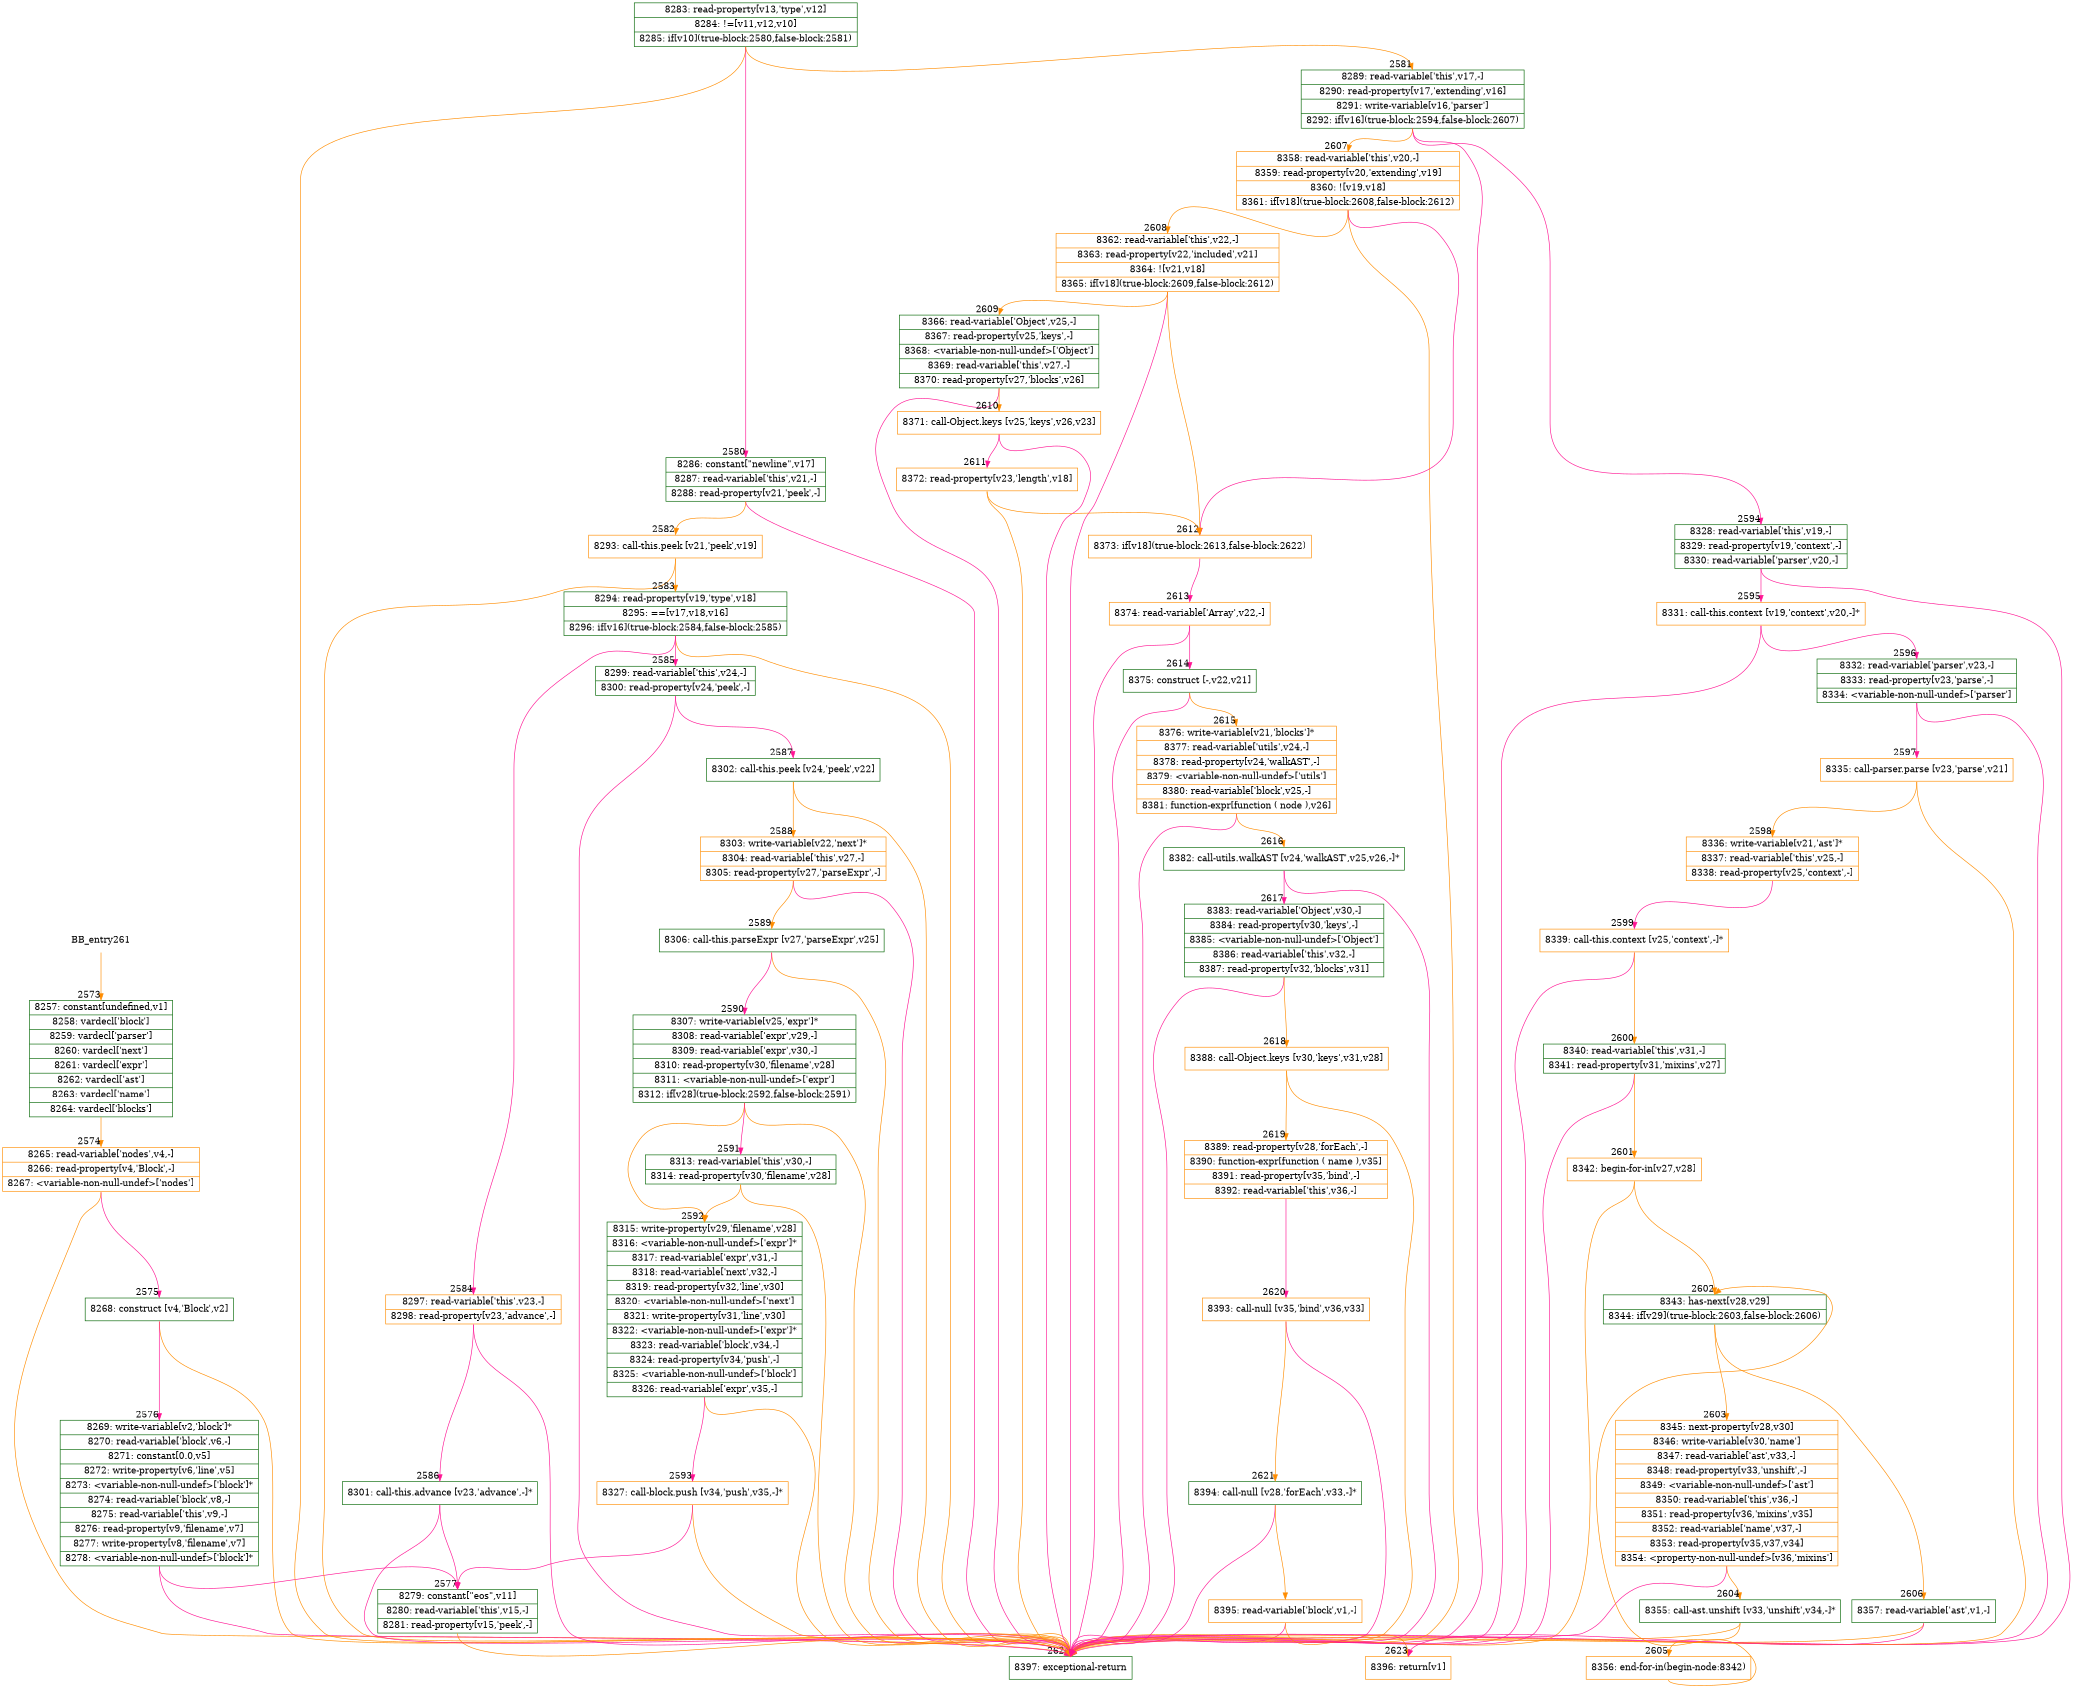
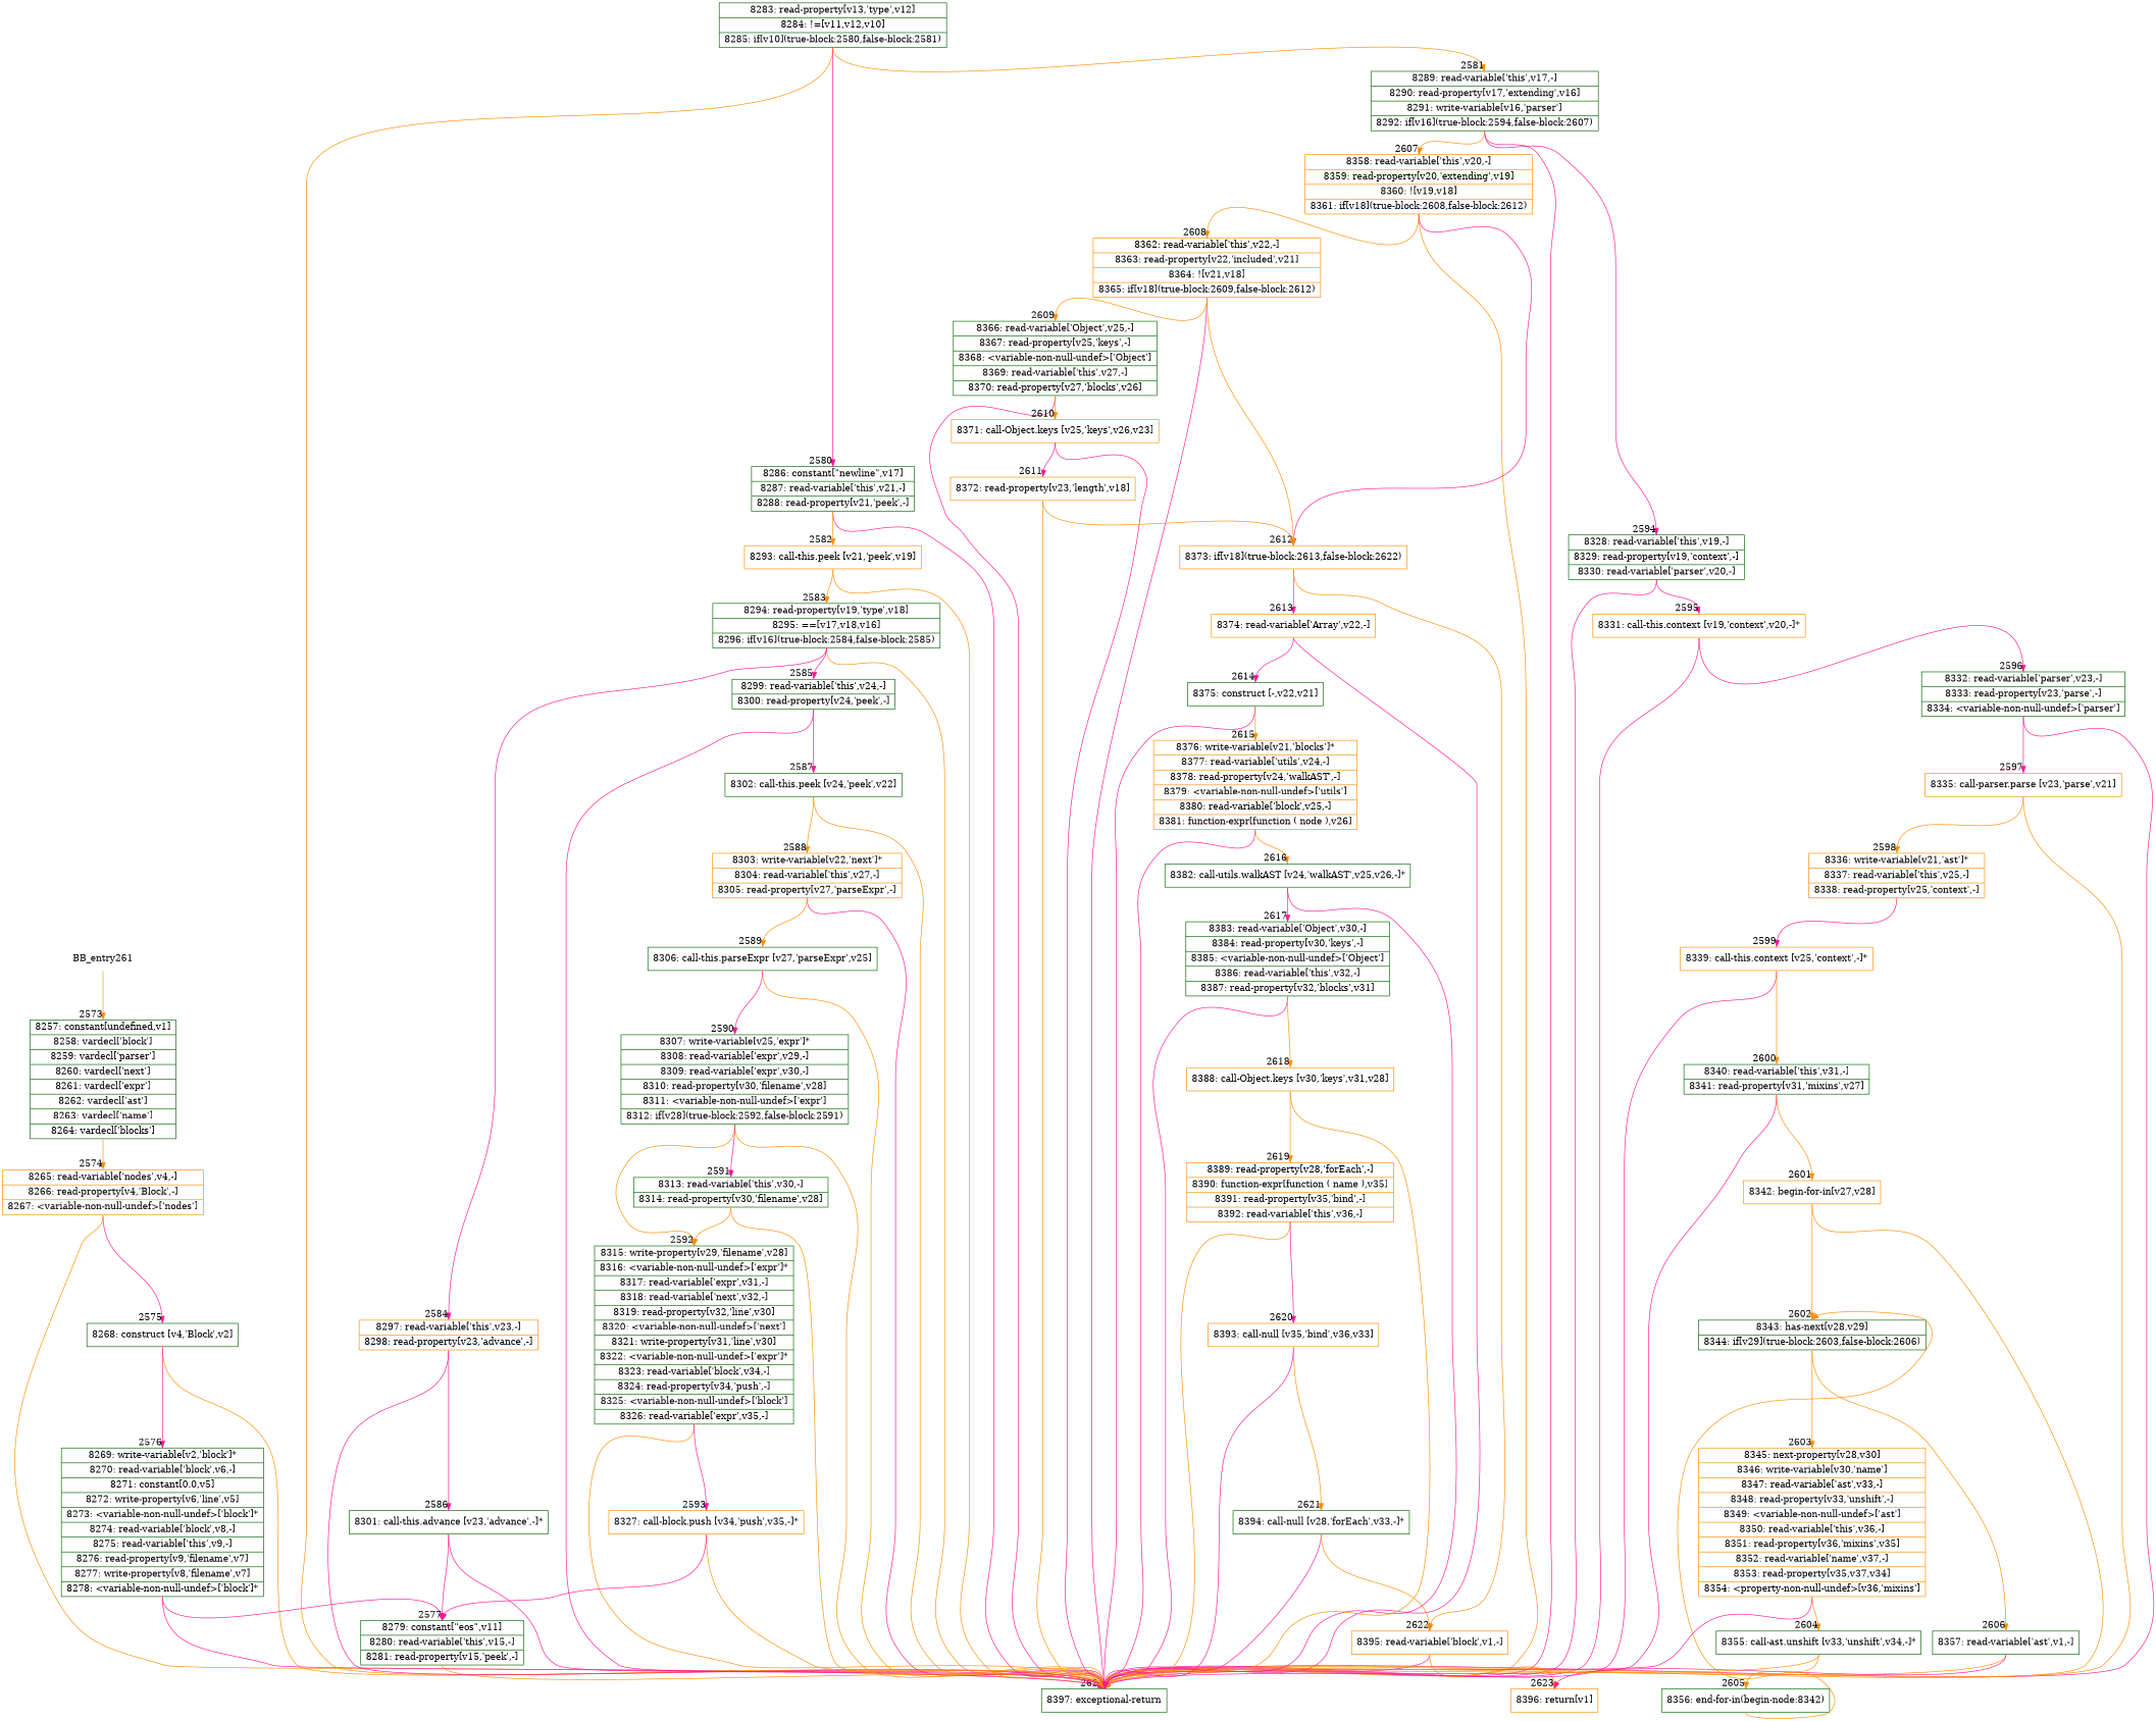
  digraph {
    rankdir=TD
    node [color=darkgreen shape=record]
    edge [color=darkorange headport=n tailport=s]
    n1 [color=darkorange label=BB_entry261 shape=none]
    n2 [label="{8257: constant[undefined,v1]|8258: vardecl['block']|8259: vardecl['parser']|8260: vardecl['next']|8261: vardecl['expr']|8262: vardecl['ast']|8263: vardecl['name']|8264: vardecl['blocks']}"]
    n3 [color=darkorange label="{8265: read-variable['nodes',v4,-]|8266: read-property[v4,'Block',-]|8267: \<variable-non-null-undef\>['nodes']}"]
    n4 [label="{8268: construct [v4,'Block',v2]}"]
    n5 [label="{8397: exceptional-return}"]
    n6 [label="{8269: write-variable[v2,'block']*|8270: read-variable['block',v6,-]|8271: constant[0.0,v5]|8272: write-property[v6,'line',v5]|8273: \<variable-non-null-undef\>['block']*|8274: read-variable['block',v8,-]|8275: read-variable['this',v9,-]|8276: read-property[v9,'filename',v7]|8277: write-property[v8,'filename',v7]|8278: \<variable-non-null-undef\>['block']*}"]
    n7 [label="{8279: constant[\"eos\",v11]|8280: read-variable['this',v15,-]|8281: read-property[v15,'peek',-]}"]
    n8 [label="{8283: read-property[v13,'type',v12]|8284: !=[v11,v12,v10]|8285: if[v10](true-block:2580,false-block:2581)}"]
    n9 [label="{8286: constant[\"newline\",v17]|8287: read-variable['this',v21,-]|8288: read-property[v21,'peek',-]}"]
    n10 [label="{8289: read-variable['this',v17,-]|8290: read-property[v17,'extending',v16]|8291: write-variable[v16,'parser']|8292: if[v16](true-block:2594,false-block:2607)}"]
    n11 [color=darkorange label="{8293: call-this.peek [v21,'peek',v19]}"]
    n12 [label="{8328: read-variable['this',v19,-]|8329: read-property[v19,'context',-]|8330: read-variable['parser',v20,-]}"]
    n13 [color=darkorange label="{8358: read-variable['this',v20,-]|8359: read-property[v20,'extending',v19]|8360: ![v19,v18]|8361: if[v18](true-block:2608,false-block:2612)}"]
    n14 [label="{8294: read-property[v19,'type',v18]|8295: ==[v17,v18,v16]|8296: if[v16](true-block:2584,false-block:2585)}"]
    n15 [color=darkorange label="{8331: call-this.context [v19,'context',v20,-]*}"]
    n16 [color=darkorange label="{8373: if[v18](true-block:2613,false-block:2622)}"]
    n17 [color=darkorange label="{8362: read-variable['this',v22,-]|8363: read-property[v22,'included',v21]|8364: ![v21,v18]|8365: if[v18](true-block:2609,false-block:2612)}"]
    n18 [color=darkorange label="{8297: read-variable['this',v23,-]|8298: read-property[v23,'advance',-]}"]
    n19 [label="{8299: read-variable['this',v24,-]|8300: read-property[v24,'peek',-]}"]
    n20 [label="{8332: read-variable['parser',v23,-]|8333: read-property[v23,'parse',-]|8334: \<variable-non-null-undef\>['parser']}"]
    n21 [color=darkorange label="{8374: read-variable['Array',v22,-]}"]
    n22 [color=darkorange label="{8395: read-variable['block',v1,-]}"]
    n23 [label="{8366: read-variable['Object',v25,-]|8367: read-property[v25,'keys',-]|8368: \<variable-non-null-undef\>['Object']|8369: read-variable['this',v27,-]|8370: read-property[v27,'blocks',v26]}"]
    n24 [label="{8301: call-this.advance [v23,'advance',-]*}"]
    n25 [label="{8302: call-this.peek [v24,'peek',v22]}"]
    n26 [color=darkorange label="{8303: write-variable[v22,'next']*|8304: read-variable['this',v27,-]|8305: read-property[v27,'parseExpr',-]}"]
    n27 [label="{8306: call-this.parseExpr [v27,'parseExpr',v25]}"]
    n28 [label="{8307: write-variable[v25,'expr']*|8308: read-variable['expr',v29,-]|8309: read-variable['expr',v30,-]|8310: read-property[v30,'filename',v28]|8311: \<variable-non-null-undef\>['expr']|8312: if[v28](true-block:2592,false-block:2591)}"]
    n29 [label="{8315: write-property[v29,'filename',v28]|8316: \<variable-non-null-undef\>['expr']*|8317: read-variable['expr',v31,-]|8318: read-variable['next',v32,-]|8319: read-property[v32,'line',v30]|8320: \<variable-non-null-undef\>['next']|8321: write-property[v31,'line',v30]|8322: \<variable-non-null-undef\>['expr']*|8323: read-variable['block',v34,-]|8324: read-property[v34,'push',-]|8325: \<variable-non-null-undef\>['block']|8326: read-variable['expr',v35,-]}"]
    n30 [label="{8313: read-variable['this',v30,-]|8314: read-property[v30,'filename',v28]}"]
    n31 [color=darkorange label="{8327: call-block.push [v34,'push',v35,-]*}"]
    n32 [color=darkorange label="{8335: call-parser.parse [v23,'parse',v21]}"]
    n33 [color=darkorange label="{8336: write-variable[v21,'ast']*|8337: read-variable['this',v25,-]|8338: read-property[v25,'context',-]}"]
    n34 [color=darkorange label="{8339: call-this.context [v25,'context',-]*}"]
    n35 [label="{8340: read-variable['this',v31,-]|8341: read-property[v31,'mixins',v27]}"]
    n36 [color=darkorange label="{8342: begin-for-in[v27,v28]}"]
    n37 [label="{8343: has-next[v28,v29]|8344: if[v29](true-block:2603,false-block:2606)}"]
    n38 [color=darkorange label="{8345: next-property[v28,v30]|8346: write-variable[v30,'name']|8347: read-variable['ast',v33,-]|8348: read-property[v33,'unshift',-]|8349: \<variable-non-null-undef\>['ast']|8350: read-variable['this',v36,-]|8351: read-property[v36,'mixins',v35]|8352: read-variable['name',v37,-]|8353: read-property[v35,v37,v34]|8354: \<property-non-null-undef\>[v36,'mixins']}"]
    n39 [label="{8357: read-variable['ast',v1,-]}"]
    n40 [label="{8355: call-ast.unshift [v33,'unshift',v34,-]*}"]
    n41 [color=darkorange label="{8396: return[v1]}"]
-   n42 [color=darkorange label="{8356: end-for-in(begin-node:8342)}"]
+   n42 [label="{8356: end-for-in(begin-node:8342)}"]
    n43 [label="{8375: construct [-,v22,v21]}"]
    n44 [color=darkorange label="{8371: call-Object.keys [v25,'keys',v26,v23]}"]
    n45 [color=darkorange label="{8372: read-property[v23,'length',v18]}"]
    n46 [color=darkorange label="{8376: write-variable[v21,'blocks']*|8377: read-variable['utils',v24,-]|8378: read-property[v24,'walkAST',-]|8379: \<variable-non-null-undef\>['utils']|8380: read-variable['block',v25,-]|8381: function-expr[function ( node ),v26]}"]
    n47 [label="{8382: call-utils.walkAST [v24,'walkAST',v25,v26,-]*}"]
    n48 [label="{8383: read-variable['Object',v30,-]|8384: read-property[v30,'keys',-]|8385: \<variable-non-null-undef\>['Object']|8386: read-variable['this',v32,-]|8387: read-property[v32,'blocks',v31]}"]
    n49 [color=darkorange label="{8388: call-Object.keys [v30,'keys',v31,v28]}"]
    n50 [color=darkorange label="{8389: read-property[v28,'forEach',-]|8390: function-expr[function ( name ),v35]|8391: read-property[v35,'bind',-]|8392: read-variable['this',v36,-]}"]
    n51 [color=darkorange label="{8393: call-null [v35,'bind',v36,v33]}"]
    n52 [label="{8394: call-null [v28,'forEach',v33,-]*}"]
    n1 -> n2 [headlabel="    2573"]
    n2 -> n3 [headlabel="      2574"]
    n3 -> n4 [color=deeppink headlabel="      2575"]
    n3 -> n5 [headlabel="      2624"]
    n4 -> n5
    n4 -> n6 [color=deeppink headlabel="      2576"]
    n6 -> n5 [color=deeppink]
    n6 -> n7 [color=deeppink headlabel="      2577"]
    n7 -> n5
    n8 -> n5
    n8 -> n9 [color=deeppink headlabel="      2580"]
    n8 -> n10 [headlabel="      2581"]
    n9 -> n5 [color=deeppink]
    n9 -> n11 [headlabel="      2582"]
    n10 -> n5 [color=deeppink]
    n10 -> n12 [color=deeppink headlabel="      2594"]
    n10 -> n13 [headlabel="      2607"]
    n11 -> n5
    n11 -> n14 [headlabel="      2583"]
    n12 -> n5 [color=deeppink]
    n12 -> n15 [color=deeppink headlabel="      2595"]
    n13 -> n5
    n13 -> n16 [color=deeppink headlabel="      2612"]
    n13 -> n17 [headlabel="      2608"]
    n14 -> n5
    n14 -> n18 [color=deeppink headlabel="      2584"]
    n14 -> n19 [color=deeppink headlabel="      2585"]
    n15 -> n5 [color=deeppink]
    n15 -> n20 [color=deeppink headlabel="      2596"]
    n16 -> n21 [color=deeppink headlabel="      2613"]
+   n16 -> n22 [headlabel="      2622"]
    n17 -> n5 [color=deeppink]
    n17 -> n16
    n17 -> n23 [headlabel="      2609"]
    n18 -> n5 [color=deeppink]
    n18 -> n24 [color=deeppink headlabel="      2586"]
    n19 -> n5 [color=deeppink]
    n19 -> n25 [color=deeppink headlabel="      2587"]
    n20 -> n5 [color=deeppink]
    n20 -> n32 [color=deeppink headlabel="      2597"]
    n21 -> n5 [color=deeppink]
    n21 -> n43 [color=deeppink headlabel="      2614"]
    n22 -> n5 [color=deeppink]
    n22 -> n41
    n23 -> n5 [color=deeppink]
    n23 -> n44 [headlabel="      2610"]
    n24 -> n5 [color=deeppink]
    n24 -> n7 [color=deeppink]
    n25 -> n5
    n25 -> n26 [headlabel="      2588"]
    n26 -> n5 [color=deeppink]
    n26 -> n27 [headlabel="      2589"]
    n27 -> n5
    n27 -> n28 [color=deeppink headlabel="      2590"]
    n28 -> n5
    n28 -> n29 [headlabel="      2592"]
    n28 -> n30 [color=deeppink headlabel="      2591"]
    n29 -> n5
    n29 -> n31 [color=deeppink headlabel="      2593"]
    n30 -> n5
    n30 -> n29
    n31 -> n5
    n31 -> n7 [color=deeppink]
    n32 -> n5
    n32 -> n33 [headlabel="      2598"]
    n33 -> n34 [color=deeppink headlabel="      2599"]
    n34 -> n5 [color=deeppink]
    n34 -> n35 [headlabel="      2600"]
    n35 -> n5 [color=deeppink]
    n35 -> n36 [headlabel="      2601"]
    n36 -> n5
    n36 -> n37 [headlabel="      2602"]
    n37 -> n38 [headlabel="      2603"]
    n37 -> n39 [headlabel="      2606"]
    n38 -> n5 [color=deeppink]
    n38 -> n40 [headlabel="      2604"]
    n39 -> n5
    n39 -> n41 [color=deeppink headlabel="      2623"]
    n40 -> n5
    n40 -> n42 [headlabel="      2605"]
    n42 -> n37
    n43 -> n5 [color=deeppink]
    n43 -> n46 [headlabel="      2615"]
    n44 -> n5 [color=deeppink]
    n44 -> n45 [color=deeppink headlabel="      2611"]
    n45 -> n5
    n45 -> n16
    n46 -> n5 [color=deeppink]
    n46 -> n47 [headlabel="      2616"]
    n47 -> n5 [color=deeppink]
    n47 -> n48 [color=deeppink headlabel="      2617"]
    n48 -> n5 [color=deeppink]
    n48 -> n49 [headlabel="      2618"]
    n49 -> n5
    n49 -> n50 [headlabel="      2619"]
+   n50 -> n5
    n50 -> n51 [color=deeppink headlabel="      2620"]
    n51 -> n5 [color=deeppink]
    n51 -> n52 [headlabel="      2621"]
    n52 -> n5 [color=deeppink]
    n52 -> n22
  }
